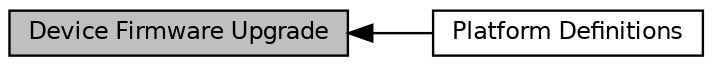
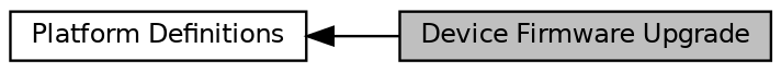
  digraph {
    rankdir=LR
    node [color=black fontname=Helvetica fontsize=10 shape=record style=filled]
    n1 [fillcolor=white height=0.2 label="Platform Definitions" width=0.4]
    n2 [fillcolor=grey75 fontcolor=black height=0.2 label="Device Firmware Upgrade" width=0.4]
-   n2 -> n1 [dir=back fontname=Helvetica fontsize=10 labelfontname=Helvetica labelfontsize=10 shape=plaintext style=solid]
+   n1 -> n2 [dir=back fontname=Helvetica fontsize=10 labelfontname=Helvetica labelfontsize=10 shape=plaintext style=solid]
  }
